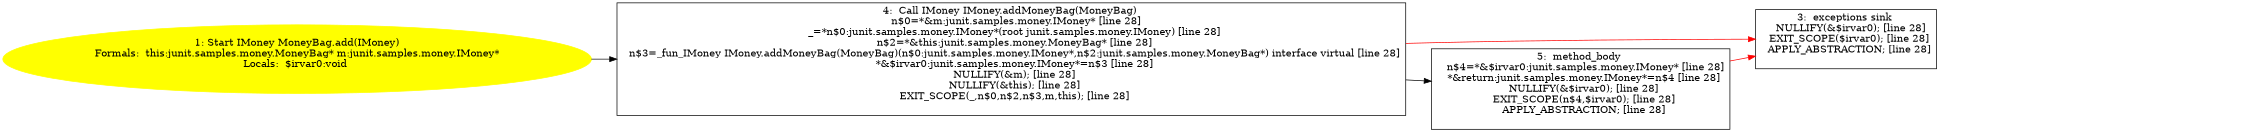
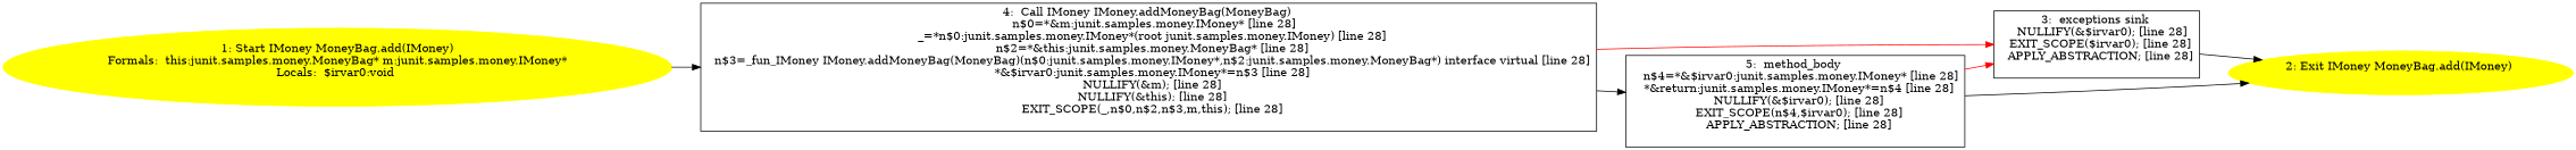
  digraph {
    rankdir=LR
    node [shape=box]
    n1 [color=yellow label="1: Start IMoney MoneyBag.add(IMoney)\nFormals:  this:junit.samples.money.MoneyBag* m:junit.samples.money.IMoney*\nLocals:  $irvar0:void \n  " style=filled shape=""]
    n2 [label="4:  Call IMoney IMoney.addMoneyBag(MoneyBag) \n   n$0=*&m:junit.samples.money.IMoney* [line 28]\n  _=*n$0:junit.samples.money.IMoney*(root junit.samples.money.IMoney) [line 28]\n  n$2=*&this:junit.samples.money.MoneyBag* [line 28]\n  n$3=_fun_IMoney IMoney.addMoneyBag(MoneyBag)(n$0:junit.samples.money.IMoney*,n$2:junit.samples.money.MoneyBag*) interface virtual [line 28]\n  *&$irvar0:junit.samples.money.IMoney*=n$3 [line 28]\n  NULLIFY(&m); [line 28]\n  NULLIFY(&this); [line 28]\n  EXIT_SCOPE(_,n$0,n$2,n$3,m,this); [line 28]\n "]
    n3 [label="3:  exceptions sink \n   NULLIFY(&$irvar0); [line 28]\n  EXIT_SCOPE($irvar0); [line 28]\n  APPLY_ABSTRACTION; [line 28]\n "]
    n4 [label="5:  method_body \n   n$4=*&$irvar0:junit.samples.money.IMoney* [line 28]\n  *&return:junit.samples.money.IMoney*=n$4 [line 28]\n  NULLIFY(&$irvar0); [line 28]\n  EXIT_SCOPE(n$4,$irvar0); [line 28]\n  APPLY_ABSTRACTION; [line 28]\n "]
+   n5 [color=yellow label="2: Exit IMoney MoneyBag.add(IMoney) \n  " style=filled shape=""]
    n1 -> n2
    n2 -> n3 [color=red]
    n2 -> n4
+   n3 -> n5
    n4 -> n3 [color=red]
+   n4 -> n5
  }
